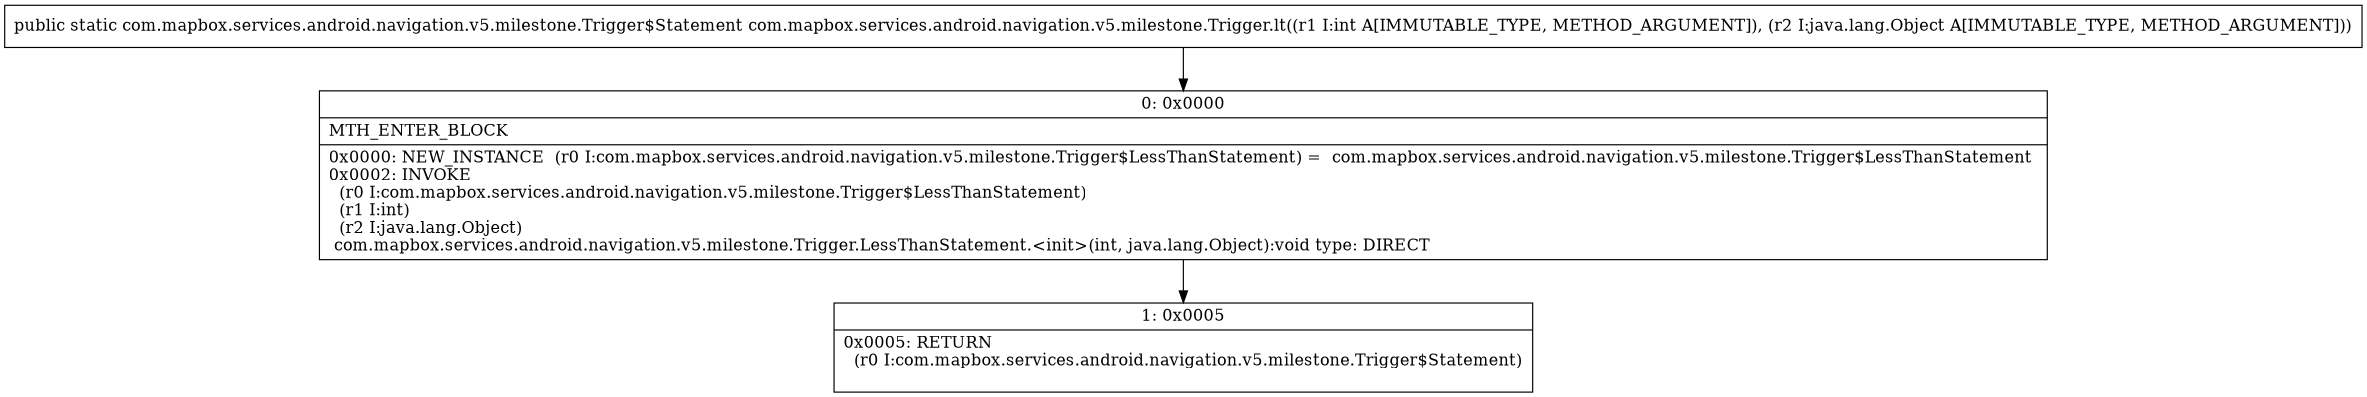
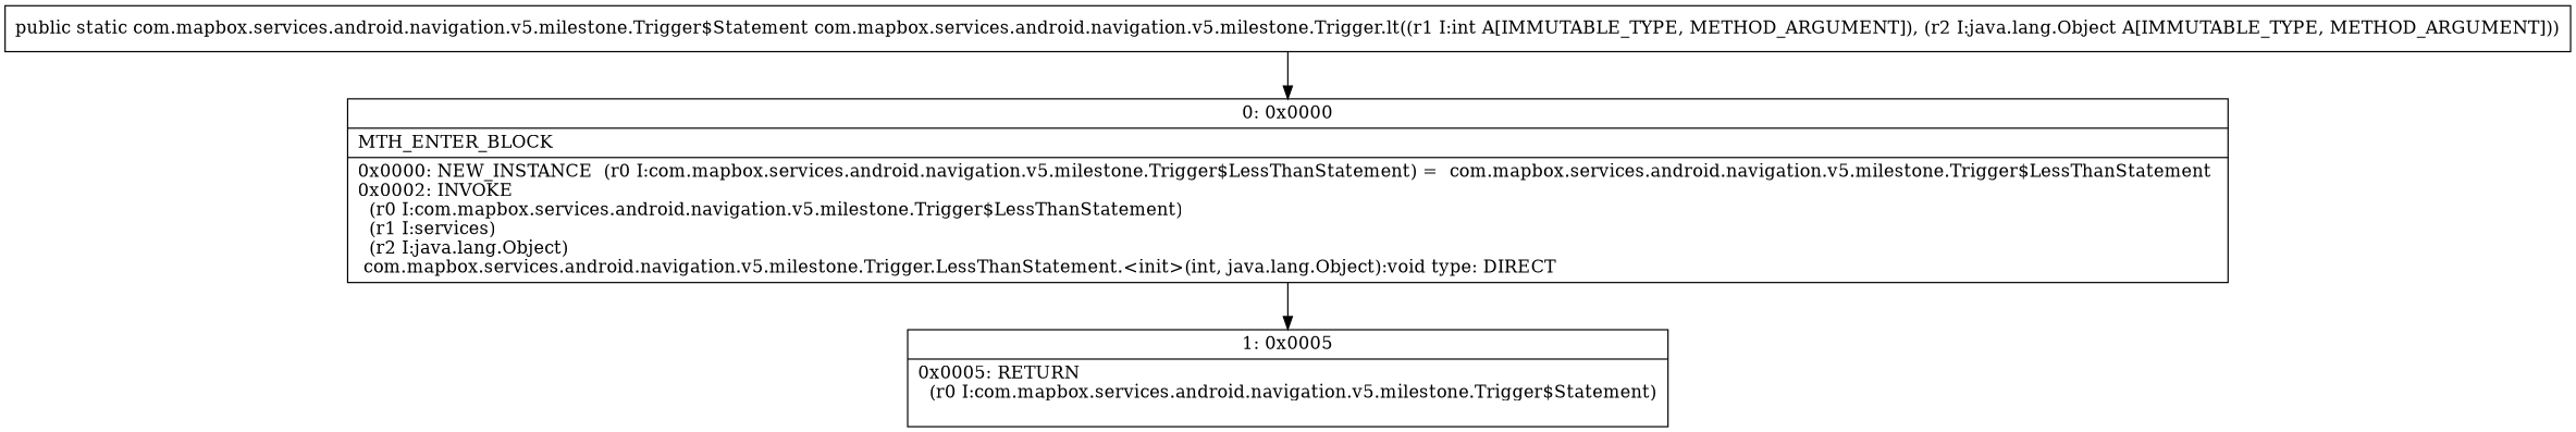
  digraph {
    node [shape=record]
-   n1 [label="{0\:\ 0x0000|MTH_ENTER_BLOCK\l|0x0000: NEW_INSTANCE  (r0 I:com.mapbox.services.android.navigation.v5.milestone.Trigger$LessThanStatement) =  com.mapbox.services.android.navigation.v5.milestone.Trigger$LessThanStatement \l0x0002: INVOKE  \l  (r0 I:com.mapbox.services.android.navigation.v5.milestone.Trigger$LessThanStatement)\l  (r1 I:int)\l  (r2 I:java.lang.Object)\l com.mapbox.services.android.navigation.v5.milestone.Trigger.LessThanStatement.\<init\>(int, java.lang.Object):void type: DIRECT \l}"]
+   n1 [label="{0\:\ 0x0000|MTH_ENTER_BLOCK\l|0x0000: NEW_INSTANCE  (r0 I:com.mapbox.services.android.navigation.v5.milestone.Trigger$LessThanStatement) =  com.mapbox.services.android.navigation.v5.milestone.Trigger$LessThanStatement \l0x0002: INVOKE  \l  (r0 I:com.mapbox.services.android.navigation.v5.milestone.Trigger$LessThanStatement)\l  (r1 I:services)\l  (r2 I:java.lang.Object)\l com.mapbox.services.android.navigation.v5.milestone.Trigger.LessThanStatement.\<init\>(int, java.lang.Object):void type: DIRECT \l}"]
    n2 [label="{1\:\ 0x0005|0x0005: RETURN  \l  (r0 I:com.mapbox.services.android.navigation.v5.milestone.Trigger$Statement)\l \l}"]
    n3 [label="{public static com.mapbox.services.android.navigation.v5.milestone.Trigger$Statement com.mapbox.services.android.navigation.v5.milestone.Trigger.lt((r1 I:int A[IMMUTABLE_TYPE, METHOD_ARGUMENT]), (r2 I:java.lang.Object A[IMMUTABLE_TYPE, METHOD_ARGUMENT])) }"]
    n1 -> n2
    n3 -> n1
  }
